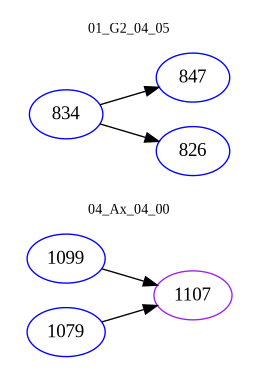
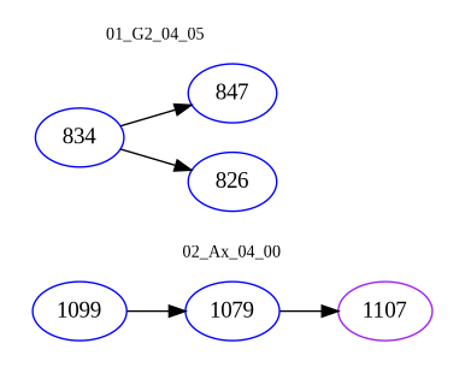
  digraph {
    fontname="Liberation Serif"
    rankdir=LR
    node [color=blue fontname="Liberation Serif"]
    edge [color=black fontname="Liberation Serif"]
    n1 [label=1099]
    n2 [label=1079]
    n3 [color=purple label=1107]
    n4 [label=834]
    n5 [label=826]
    n6 [label=847]
    subgraph cluster_1 {
      color=white
      fontsize=10
-     label="04_Ax_04_00"
+     label="02_Ax_04_00"
      n1
      n2
      n3
    }
    subgraph cluster_2 {
      color=white
      fontsize=10
      label="01_G2_04_05"
      n4
      n5
      n6
    }
-   n1 -> n3
+   n1 -> n2
    n2 -> n3
    n4 -> n5
    n4 -> n6
  }
